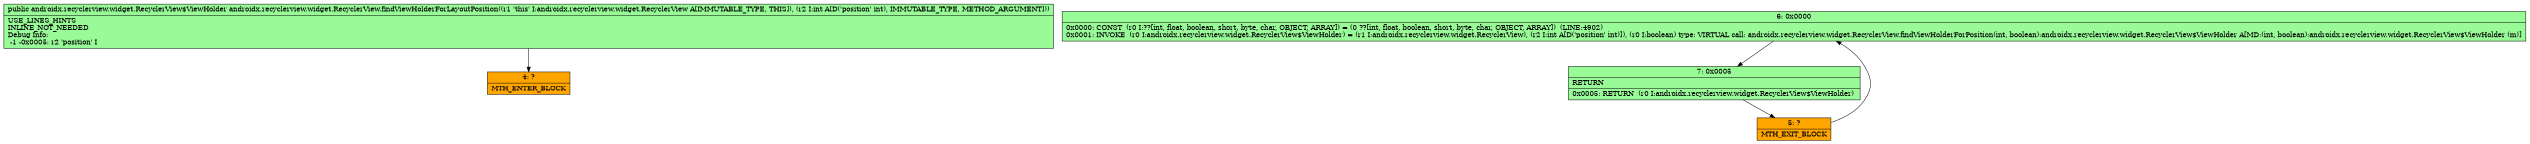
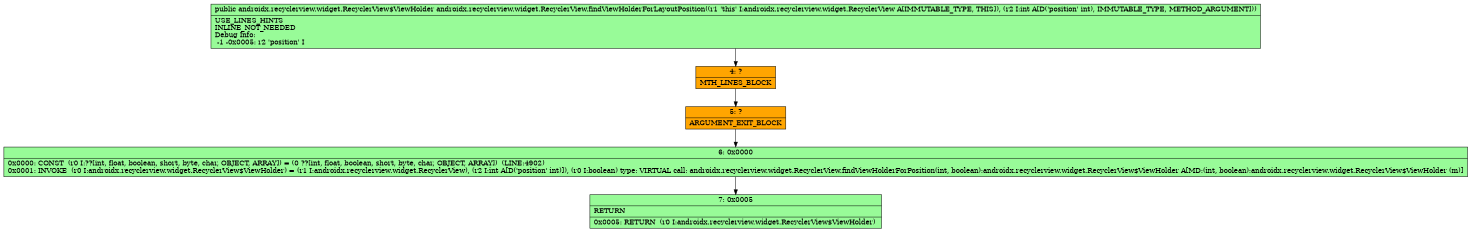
  digraph {
    node [fillcolor=palegreen shape=record style=filled]
-   n1 [fillcolor=orange label="{4\:\ ?|MTH_ENTER_BLOCK\l}"]
+   n1 [fillcolor=orange label="{4\:\ ?|MTH_LINES_BLOCK\l}"]
    n2 [label="{6\:\ 0x0000|0x0000: CONST  (r0 I:??[int, float, boolean, short, byte, char, OBJECT, ARRAY]) = (0 ??[int, float, boolean, short, byte, char, OBJECT, ARRAY])  (LINE:4902)\l0x0001: INVOKE  (r0 I:androidx.recyclerview.widget.RecyclerView$ViewHolder) = (r1 I:androidx.recyclerview.widget.RecyclerView), (r2 I:int A[D('position' int)]), (r0 I:boolean) type: VIRTUAL call: androidx.recyclerview.widget.RecyclerView.findViewHolderForPosition(int, boolean):androidx.recyclerview.widget.RecyclerView$ViewHolder A[MD:(int, boolean):androidx.recyclerview.widget.RecyclerView$ViewHolder (m)]\l}"]
    n3 [label="{7\:\ 0x0005|RETURN\l|0x0005: RETURN  (r0 I:androidx.recyclerview.widget.RecyclerView$ViewHolder) \l}"]
-   n4 [fillcolor=orange label="{5\:\ ?|MTH_EXIT_BLOCK\l}"]
+   n4 [fillcolor=orange label="{5\:\ ?|ARGUMENT_EXIT_BLOCK\l}"]
    n5 [label="{public androidx.recyclerview.widget.RecyclerView$ViewHolder androidx.recyclerview.widget.RecyclerView.findViewHolderForLayoutPosition((r1 'this' I:androidx.recyclerview.widget.RecyclerView A[IMMUTABLE_TYPE, THIS]), (r2 I:int A[D('position' int), IMMUTABLE_TYPE, METHOD_ARGUMENT]))  | USE_LINES_HINTS\lINLINE_NOT_NEEDED\lDebug Info:\l  \-1 \-0x0005: r2 'position' I\l}"]
    n2 -> n3
-   n3 -> n4
+   n1 -> n4
    n4 -> n2
    n5 -> n1
  }
